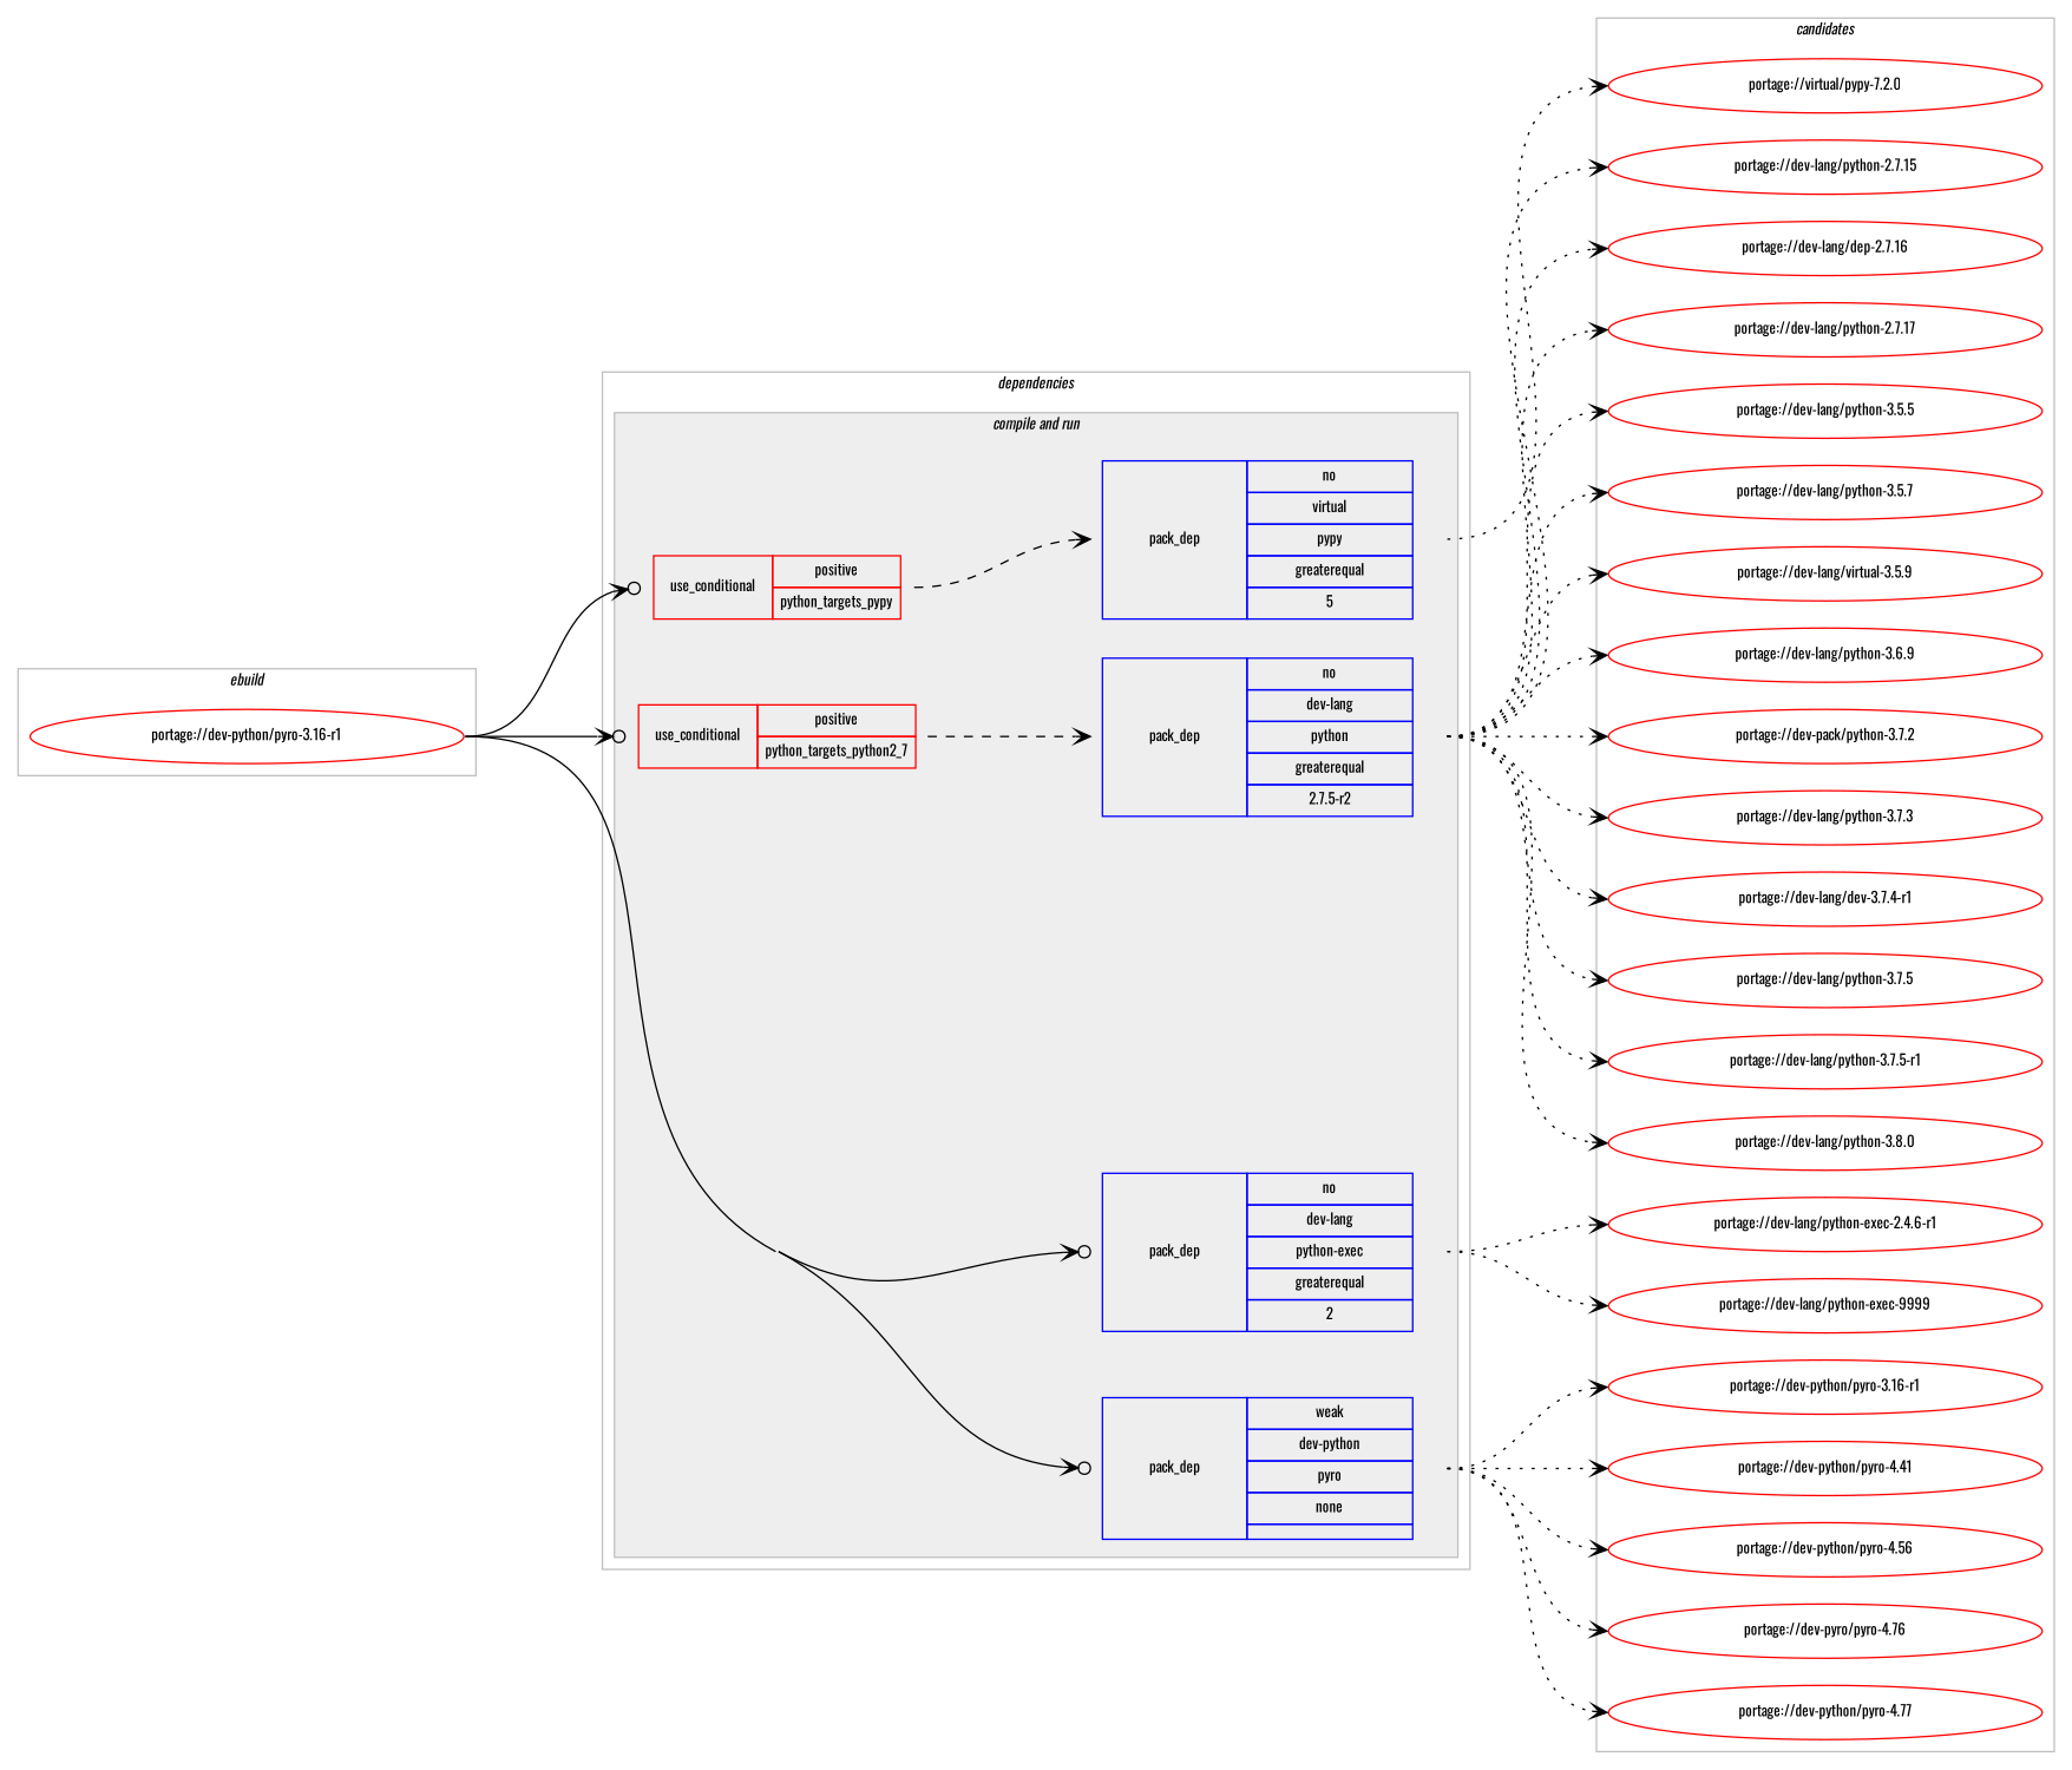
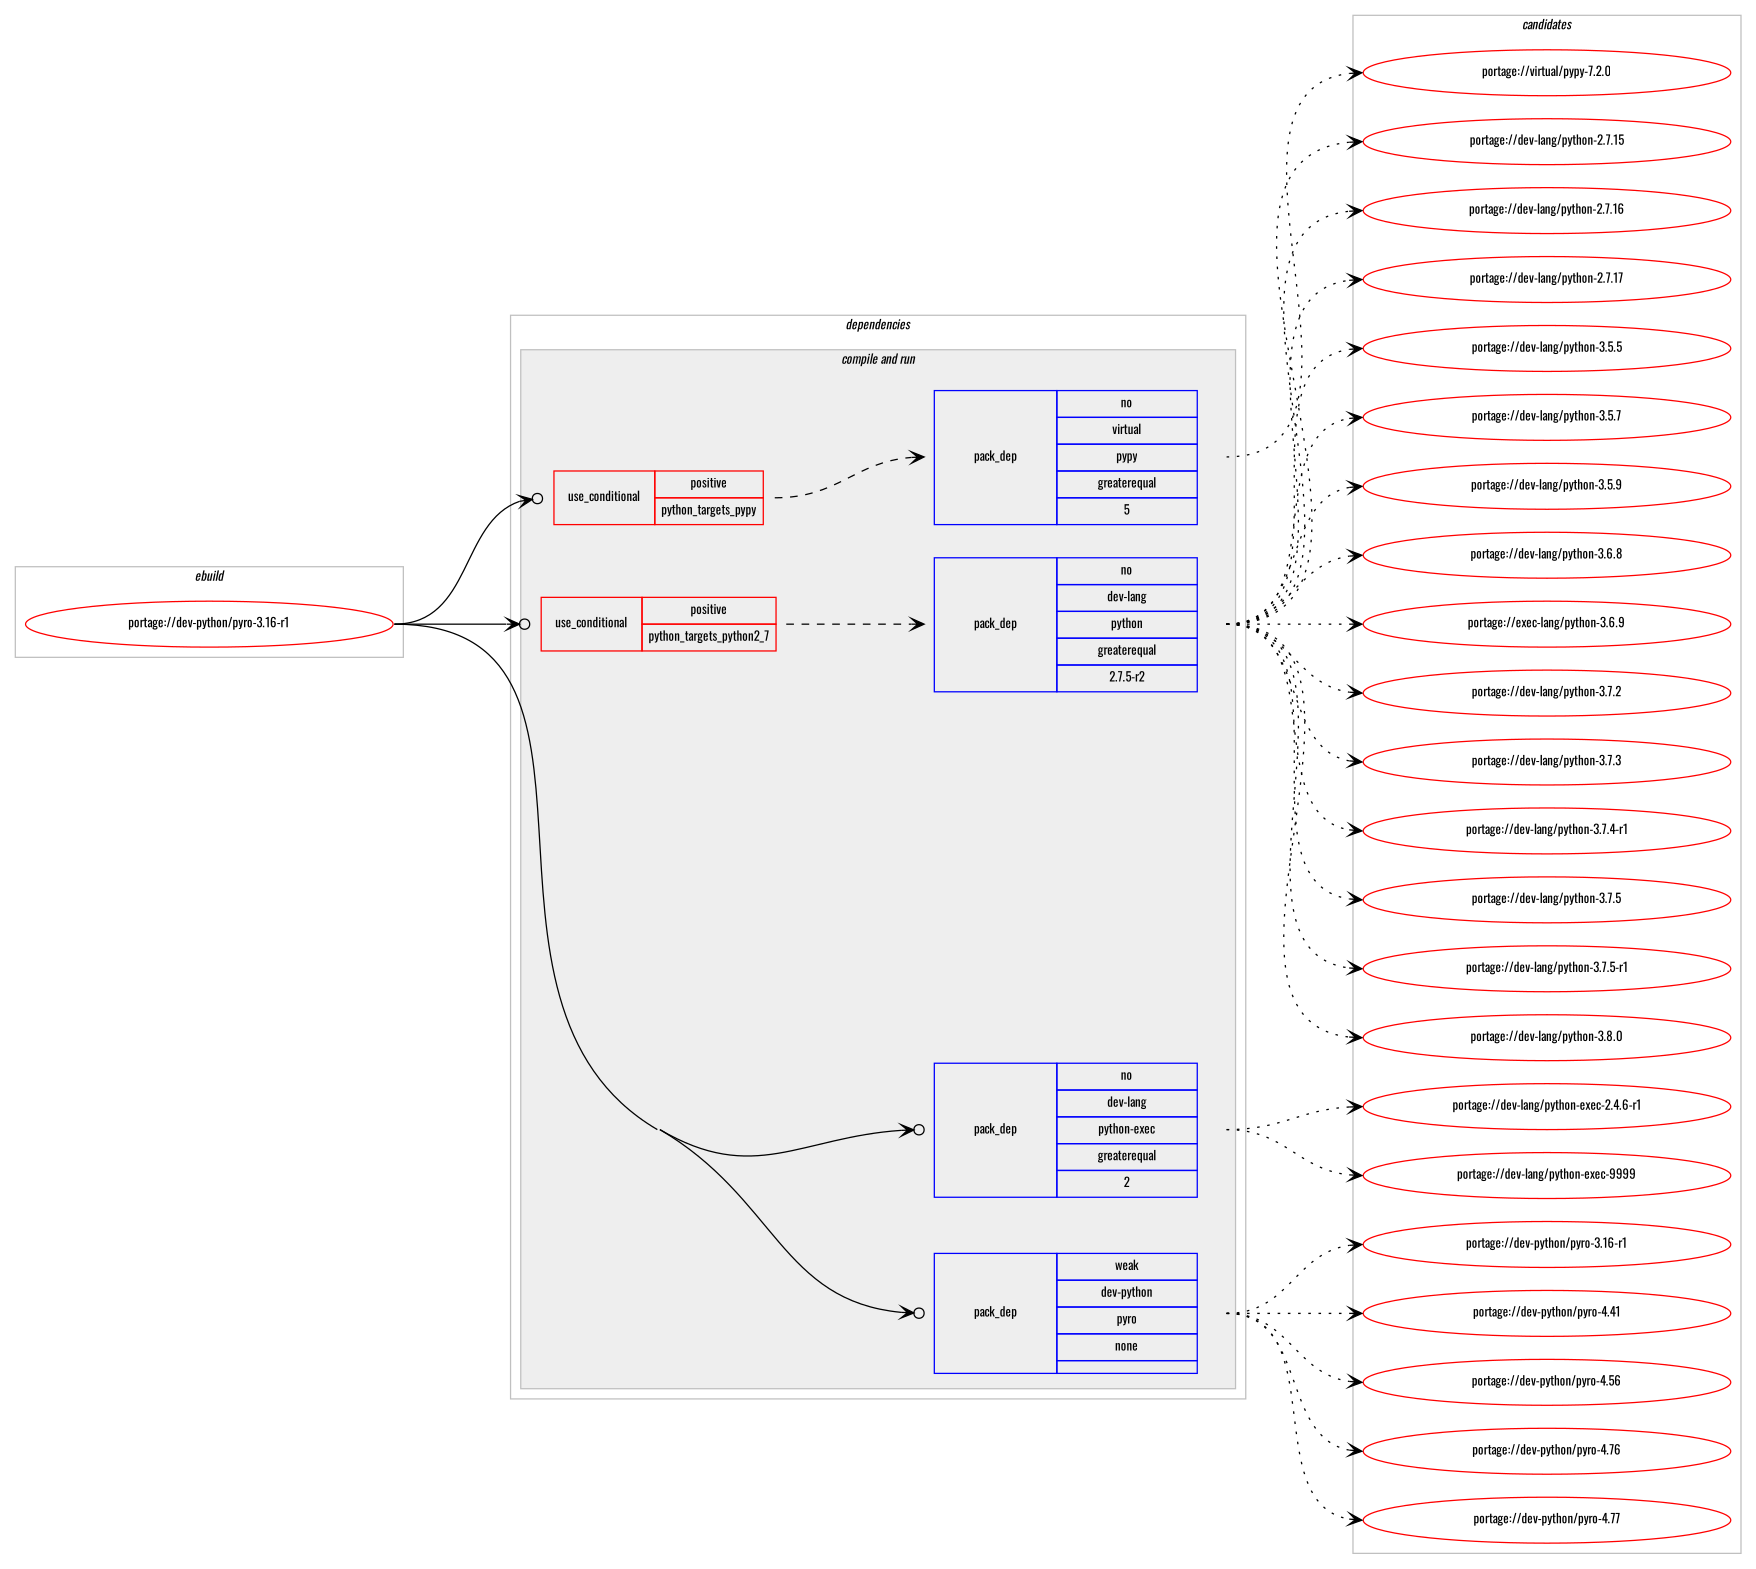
  digraph {
    compound=true
    concentrate=true
    fontname=Oswald
    fontsize=10
    newrank=true
    rankdir=LR
    ranksep=1.5
    node [color=red fontname=Oswald fontsize=10]
    edge [arrowhead=vee fontname=Oswald headport=w style=dotted tailport=e weight=100]
    n1 [label="portage://dev-python/pyro-3.16-r1" width=4]
    n2 [color=blue label=<<TABLE BORDER="0" CELLBORDER="1" CELLSPACING="0" CELLPADDING="4" WIDTH="220"><TR><TD ROWSPAN="6" CELLPADDING="30">pack_dep</TD></TR><TR><TD WIDTH="110">no</TD></TR><TR><TD>virtual</TD></TR><TR><TD>pypy</TD></TR><TR><TD>greaterequal</TD></TR><TR><TD>5</TD></TR></TABLE>> shape=none]
    n3 [label=<<TABLE BORDER="0" CELLBORDER="1" CELLSPACING="0" CELLPADDING="4"><TR><TD ROWSPAN="3" CELLPADDING="10">use_conditional</TD></TR><TR><TD>positive</TD></TR><TR><TD>python_targets_pypy</TD></TR></TABLE>> shape=none]
    n4 [color=blue label=<<TABLE BORDER="0" CELLBORDER="1" CELLSPACING="0" CELLPADDING="4" WIDTH="220"><TR><TD ROWSPAN="6" CELLPADDING="30">pack_dep</TD></TR><TR><TD WIDTH="110">no</TD></TR><TR><TD>dev-lang</TD></TR><TR><TD>python</TD></TR><TR><TD>greaterequal</TD></TR><TR><TD>2.7.5-r2</TD></TR></TABLE>> shape=none]
    n5 [label=<<TABLE BORDER="0" CELLBORDER="1" CELLSPACING="0" CELLPADDING="4"><TR><TD ROWSPAN="3" CELLPADDING="10">use_conditional</TD></TR><TR><TD>positive</TD></TR><TR><TD>python_targets_python2_7</TD></TR></TABLE>> shape=none]
    n6 [color=blue label=<<TABLE BORDER="0" CELLBORDER="1" CELLSPACING="0" CELLPADDING="4" WIDTH="220"><TR><TD ROWSPAN="6" CELLPADDING="30">pack_dep</TD></TR><TR><TD WIDTH="110">no</TD></TR><TR><TD>dev-lang</TD></TR><TR><TD>python-exec</TD></TR><TR><TD>greaterequal</TD></TR><TR><TD>2</TD></TR></TABLE>> shape=none]
    n7 [color=blue label=<<TABLE BORDER="0" CELLBORDER="1" CELLSPACING="0" CELLPADDING="4" WIDTH="220"><TR><TD ROWSPAN="6" CELLPADDING="30">pack_dep</TD></TR><TR><TD WIDTH="110">weak</TD></TR><TR><TD>dev-python</TD></TR><TR><TD>pyro</TD></TR><TR><TD>none</TD></TR><TR><TD></TD></TR></TABLE>> shape=none]
    n8 [label="portage://virtual/pypy-7.2.0" width=4]
    n9 [label="portage://dev-lang/python-2.7.15" width=4]
-   n10 [label="portage://dev-lang/dep-2.7.16" width=4]
+   n10 [label="portage://dev-lang/python-2.7.16" width=4]
    n11 [label="portage://dev-lang/python-2.7.17" width=4]
    n12 [label="portage://dev-lang/python-3.5.5" width=4]
    n13 [label="portage://dev-lang/python-3.5.7" width=4]
-   n14 [label="portage://dev-lang/virtual-3.5.9" width=4]
-   n16 [label="portage://dev-lang/python-3.6.9" width=4]
-   n17 [label="portage://dev-pack/python-3.7.2" width=4]
+   n14 [label="portage://dev-lang/python-3.5.9" width=4]
+   n15 [label="portage://dev-lang/python-3.6.8" width=4]
+   n16 [label="portage://exec-lang/python-3.6.9" width=4]
+   n17 [label="portage://dev-lang/python-3.7.2" width=4]
    n18 [label="portage://dev-lang/python-3.7.3" width=4]
-   n19 [label="portage://dev-lang/dev-3.7.4-r1" width=4]
+   n19 [label="portage://dev-lang/python-3.7.4-r1" width=4]
    n20 [label="portage://dev-lang/python-3.7.5" width=4]
    n21 [label="portage://dev-lang/python-3.7.5-r1" width=4]
    n22 [label="portage://dev-lang/python-3.8.0" width=4]
    n23 [label="portage://dev-lang/python-exec-2.4.6-r1" width=4]
    n24 [label="portage://dev-lang/python-exec-9999" width=4]
    n25 [label="portage://dev-python/pyro-3.16-r1" width=4]
    n26 [label="portage://dev-python/pyro-4.41" width=4]
    n27 [label="portage://dev-python/pyro-4.56" width=4]
-   n28 [label="portage://dev-pyro/pyro-4.76" width=4]
+   n28 [label="portage://dev-python/pyro-4.76" width=4]
    n29 [label="portage://dev-python/pyro-4.77" width=4]
    subgraph cluster_1 {
      color=gray
      label=<<i>ebuild</i>>
      rank=same
      n1
    }
    subgraph cluster_2 {
      color=gray
      label=<<i>dependencies</i>>
      subgraph cluster_3 {
        color=gray
        fillcolor="#eeeeee"
        label=<<i>compile</i>>
        style=filled
      }
      subgraph cluster_4 {
        color=gray
        fillcolor="#eeeeee"
        label=<<i>compile and run</i>>
        style=filled
        subgraph sub_5 {
          color=gray
          fillcolor="#eeeeee"
          label=<<i>compile and run</i>>
          style=filled
          n3
          subgraph sub_6 {
            color=gray
            fillcolor="#eeeeee"
            label=<<i>compile and run</i>>
            style=filled
            n2
          }
        }
        subgraph sub_7 {
          color=gray
          fillcolor="#eeeeee"
          label=<<i>compile and run</i>>
          style=filled
          n5
          subgraph sub_8 {
            color=gray
            fillcolor="#eeeeee"
            label=<<i>compile and run</i>>
            style=filled
            n4
          }
        }
        subgraph sub_9 {
          color=gray
          fillcolor="#eeeeee"
          label=<<i>compile and run</i>>
          style=filled
          n6
        }
        subgraph sub_10 {
          color=gray
          fillcolor="#eeeeee"
          label=<<i>compile and run</i>>
          style=filled
          n7
        }
      }
      subgraph cluster_11 {
        color=gray
        fillcolor="#eeeeee"
        label=<<i>run</i>>
        style=filled
      }
    }
    subgraph cluster_12 {
      color=gray
      label=<<i>candidates</i>>
      rank=same
      subgraph sub_13 {
        color=black
        label=<<i>candidates</i>>
        nodesep=1
        rank=same
        n8
      }
      subgraph sub_14 {
        color=black
        label=<<i>candidates</i>>
        nodesep=1
        rank=same
        n9
        n10
        n11
        n12
        n13
        n14
+       n15
        n16
        n17
        n18
        n19
        n20
        n21
        n22
      }
      subgraph sub_15 {
        color=black
        label=<<i>candidates</i>>
        nodesep=1
        rank=same
        n23
        n24
      }
      subgraph sub_16 {
        color=black
        label=<<i>candidates</i>>
        nodesep=1
        rank=same
        n25
        n26
        n27
        n28
        n29
      }
    }
    n1 -> n3 [arrowhead=odotvee style=solid weight=20]
    n1 -> n5 [arrowhead=odotvee style=solid weight=20]
    n1 -> n6 [arrowhead=odotvee style=solid weight=20]
    n1 -> n7 [arrowhead=odotvee style=solid weight=20]
    n2 -> n8
    n3 -> n2 [style=dashed weight=20]
    n4 -> n9
    n4 -> n10
    n4 -> n11
    n4 -> n12
    n4 -> n13
    n4 -> n14
+   n4 -> n15
    n4 -> n16
    n4 -> n17
    n4 -> n18
    n4 -> n19
    n4 -> n20
    n4 -> n21
    n4 -> n22
    n5 -> n4 [style=dashed weight=20]
    n6 -> n23
    n6 -> n24
    n7 -> n25
    n7 -> n26
    n7 -> n27
    n7 -> n28
    n7 -> n29
  }
